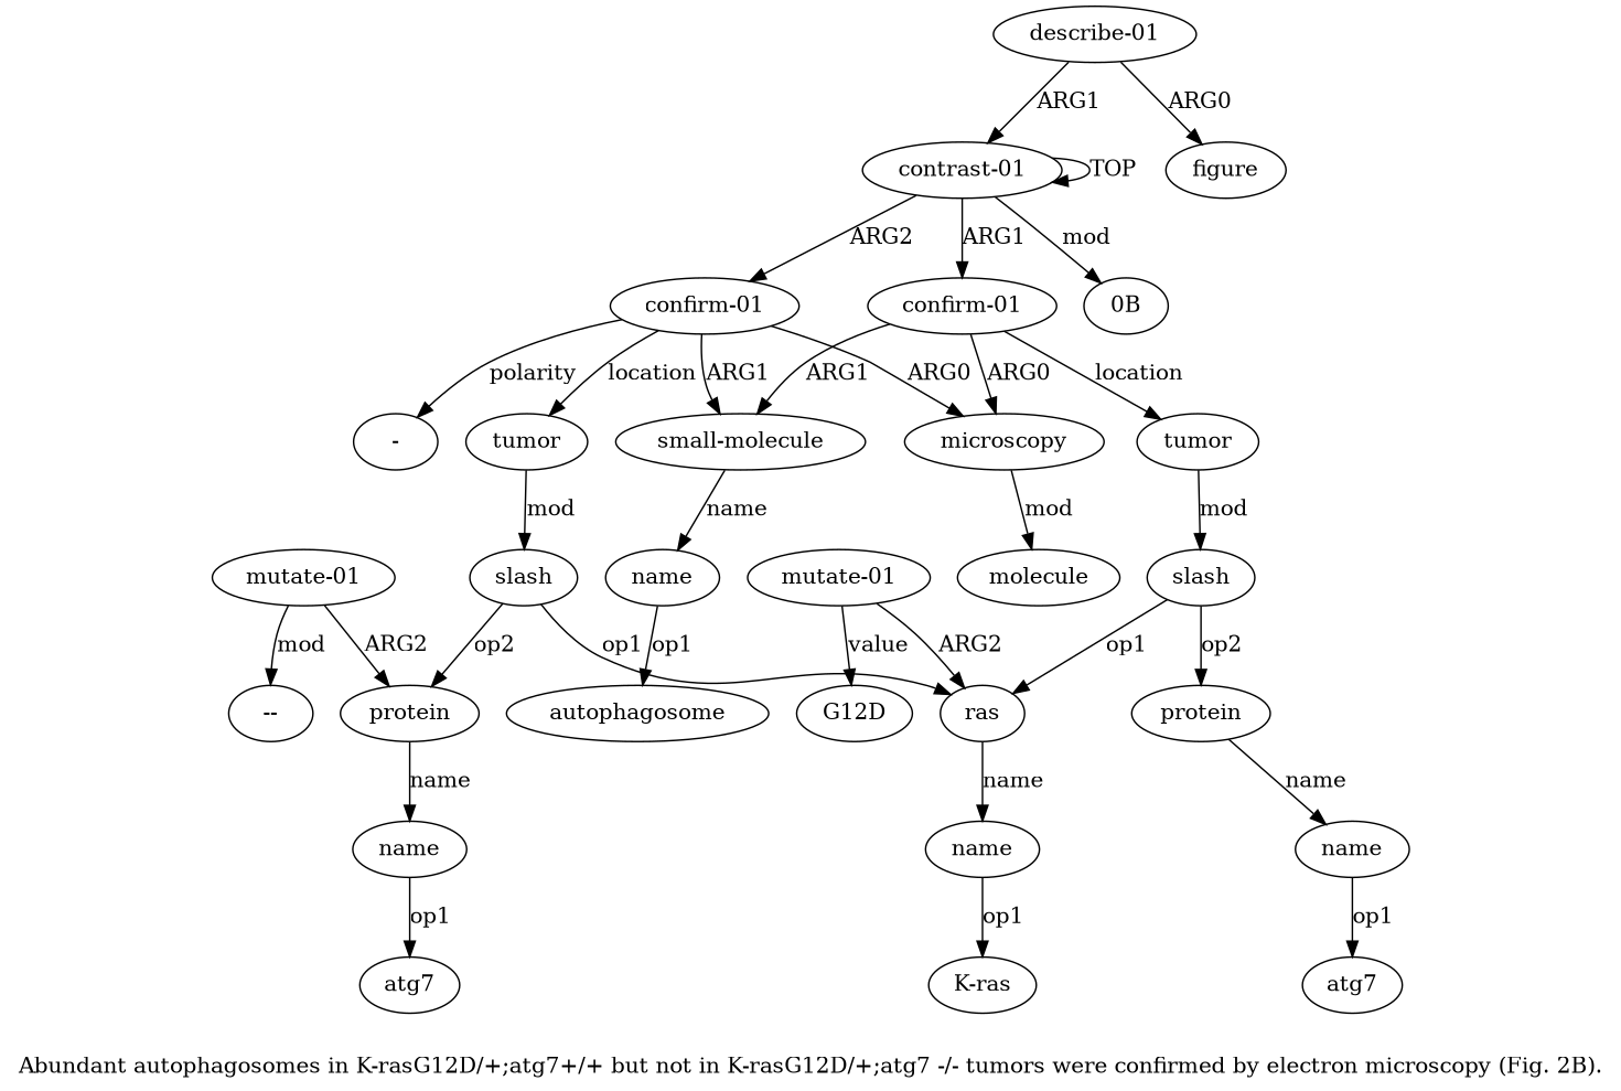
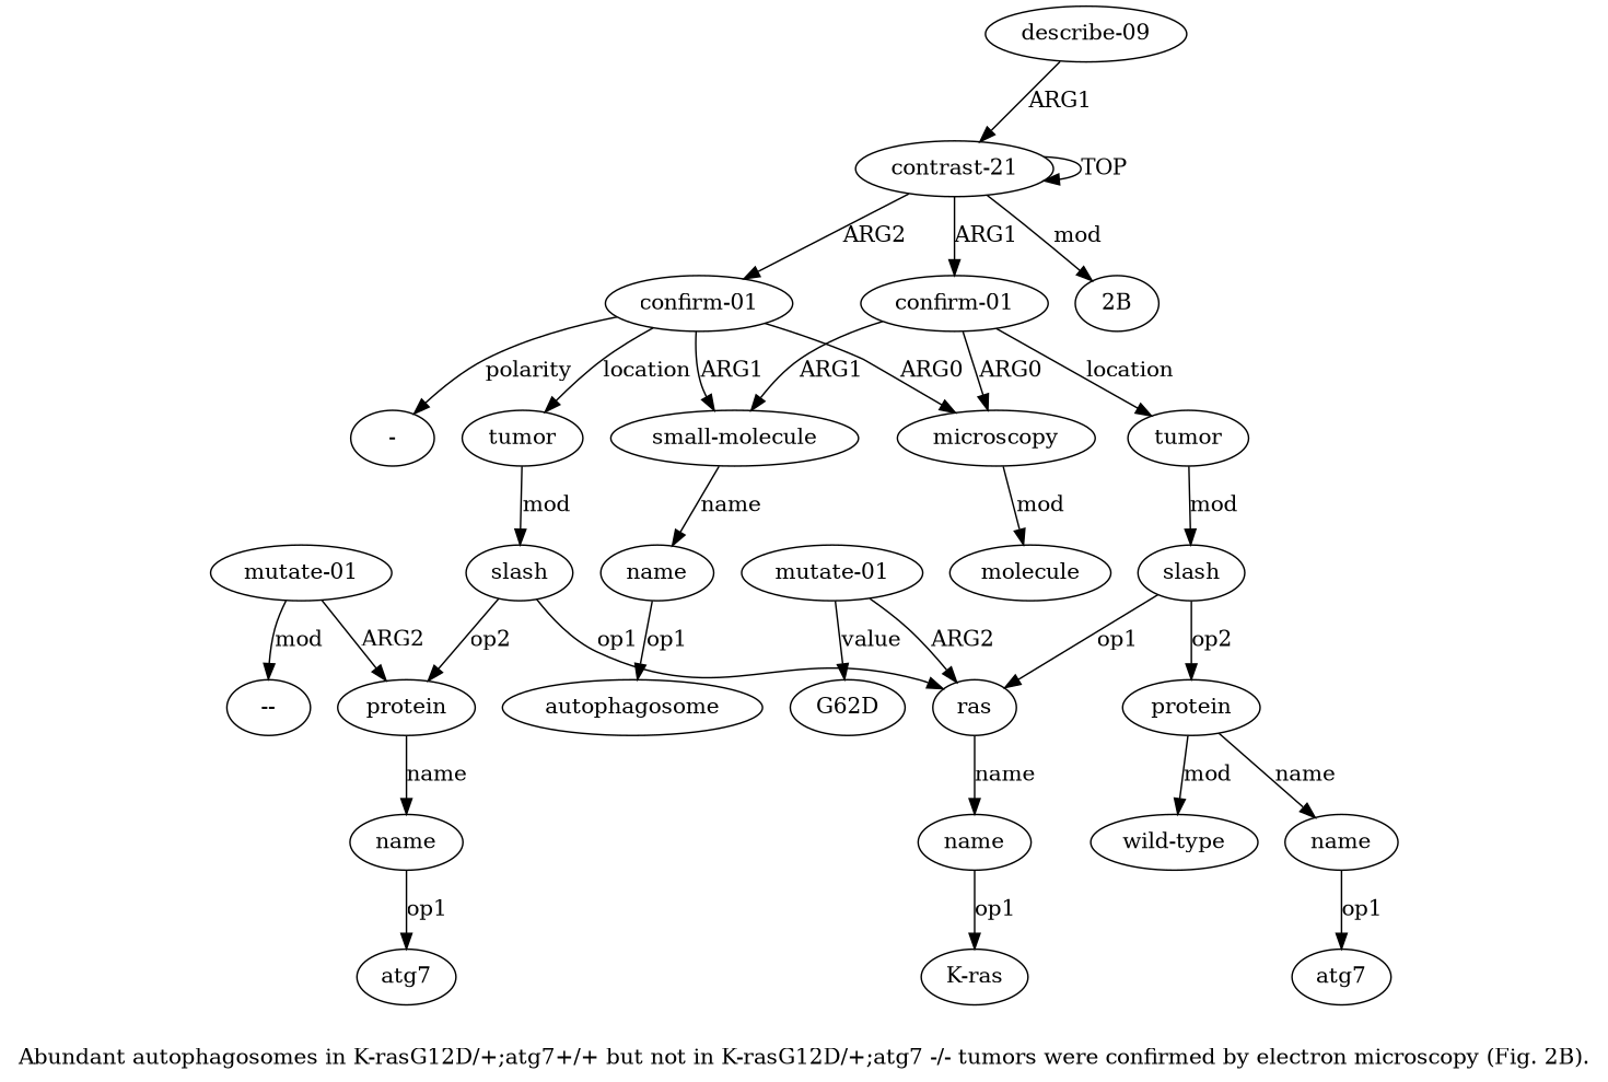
  digraph {
    label="Abundant autophagosomes in K-rasG12D/+;atg7+/+ but not in K-rasG12D/+;atg7 -/- tumors were confirmed by electron microscopy (Fig. 2B)."
    node [color=black gold_ind=-1 gold_label=name test_ind=-1 test_label=name]
    edge [color=black gold_label=mod test_label=mod]
    n1 [gold_ind=20 gold_label="mutate-01" label="mutate-01" test_ind=20 test_label="mutate-01"]
    n2 [gold_label="--" label="--" test_label="--"]
    n3 [gold_ind=18 gold_label=protein label=protein test_ind=18 test_label=protein]
    n4 [gold_ind=19 label=name test_ind=19]
    n5 [gold_label=atg7 label=atg7 test_label=atg7]
-   n6 [gold_ind=21 gold_label="describe-01" label="describe-01" test_ind=21 test_label="describe-01"]
-   n7 [gold_ind=22 gold_label=figure label=figure test_ind=22 test_label=figure]
-   n8 [gold_ind=0 gold_label="contrast-01" label="contrast-01" test_ind=0 test_label="contrast-01"]
-   n9 [gold_label="2B" label="0B" test_label="2B"]
+   n6 [gold_ind=21 gold_label="describe-01" label="describe-09" test_ind=21 test_label="describe-01"]
+   n8 [gold_ind=0 gold_label="contrast-01" label="contrast-21" test_ind=0 test_label="contrast-01"]
+   n9 [gold_label="2B" label="2B" test_label="2B"]
    n10 [gold_ind=15 gold_label="confirm-01" label="confirm-01" test_ind=15 test_label="confirm-01"]
    n11 [gold_ind=1 gold_label="confirm-01" label="confirm-01" test_ind=1 test_label="confirm-01"]
    n12 [gold_label="-" label="-" test_label="-"]
    n13 [gold_ind=16 gold_label=tumor label=tumor test_ind=16 test_label=tumor]
    n14 [gold_ind=2 gold_label=microscopy label=microscopy test_ind=2 test_label=microscopy]
    n15 [gold_ind=4 gold_label="small-molecule" label="small-molecule" test_ind=4 test_label="small-molecule"]
    n16 [gold_ind=7 gold_label=tumor label=tumor test_ind=7 test_label=tumor]
    n17 [gold_label=autophagosome label=autophagosome test_label=autophagosome]
-   n18 [gold_label=G12D label=G12D test_label=G12D]
+   n18 [gold_label=G12D label=G62D test_label=G12D]
    n19 [gold_ind=17 gold_label=slash label=slash test_ind=17 test_label=slash]
    n20 [gold_ind=3 gold_label=electron label=molecule test_ind=3 test_label=electron]
    n21 [gold_ind=5 label=name test_ind=5]
    n22 [gold_ind=9 gold_label=enzyme label=ras test_ind=9 test_label=enzyme]
+   n23 [gold_ind=14 gold_label="wild-type" label="wild-type" test_ind=14 test_label="wild-type"]
    n24 [gold_ind=10 label=name test_ind=10]
    n25 [gold_label="K-ras" label="K-ras" test_label="K-ras"]
    n26 [gold_ind=11 gold_label="mutate-01" label="mutate-01" test_ind=11 test_label="mutate-01"]
    n27 [gold_ind=13 label=name test_ind=13]
    n28 [gold_label=atg7 label=atg7 test_label=atg7]
    n29 [gold_ind=12 gold_label=protein label=protein test_ind=12 test_label=protein]
    n30 [gold_ind=8 gold_label=slash label=slash test_ind=8 test_label=slash]
    n1 -> n2 [label=mod]
    n1 -> n3 [gold_label=ARG2 label=ARG2 test_label=ARG2]
    n3 -> n4 [gold_label=name label=name test_label=name]
    n4 -> n5 [gold_label=op1 label=op1 test_label=op1]
-   n6 -> n7 [gold_label=ARG0 label=ARG0 test_label=ARG0]
    n6 -> n8 [gold_label=ARG1 label=ARG1 test_label=ARG1]
    n8 -> n8 [gold_label=TOP label=TOP test_label=TOP]
    n8 -> n9 [label=mod]
    n8 -> n10 [gold_label=ARG2 label=ARG2 test_label=ARG2]
    n8 -> n11 [gold_label=ARG1 label=ARG1 test_label=ARG1]
    n10 -> n12 [gold_label=polarity label=polarity test_label=polarity]
    n10 -> n13 [gold_label=location label=location test_label=location]
    n10 -> n14 [gold_label=ARG0 label=ARG0 test_label=ARG0]
    n10 -> n15 [gold_label=ARG1 label=ARG1 test_label=ARG1]
    n11 -> n14 [gold_label=ARG0 label=ARG0 test_label=ARG0]
    n11 -> n15 [gold_label=ARG1 label=ARG1 test_label=ARG1]
    n11 -> n16 [gold_label=location label=location test_label=location]
    n13 -> n19 [label=mod]
    n14 -> n20 [label=mod]
    n15 -> n21 [gold_label=name label=name test_label=name]
    n16 -> n30 [label=mod]
    n19 -> n3 [gold_label=op2 label=op2 test_label=op2]
    n19 -> n22 [gold_label=op1 label=op1 test_label=op1]
    n21 -> n17 [gold_label=op1 label=op1 test_label=op1]
    n22 -> n24 [gold_label=name label=name test_label=name]
    n24 -> n25 [gold_label=op1 label=op1 test_label=op1]
    n26 -> n18 [gold_label=value label=value test_label=value]
    n26 -> n22 [gold_label=ARG2 label=ARG2 test_label=ARG2]
    n27 -> n28 [gold_label=op1 label=op1 test_label=op1]
+   n29 -> n23 [label=mod]
    n29 -> n27 [gold_label=name label=name test_label=name]
    n30 -> n22 [gold_label=op1 label=op1 test_label=op1]
    n30 -> n29 [gold_label=op2 label=op2 test_label=op2]
  }
